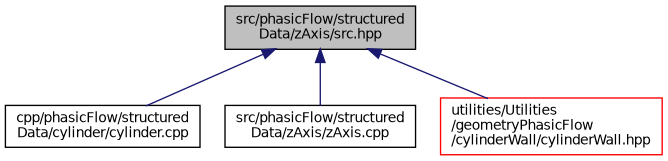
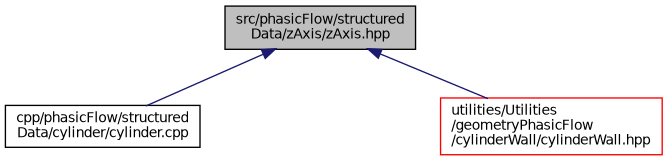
  digraph {
    node [color=black fillcolor=white fontname=Helvetica fontsize=10 shape=record style=filled]
    edge [color=midnightblue dir=back fontname=Helvetica fontsize=10 labelfontname=Helvetica labelfontsize=10 style=solid]
-   n1 [fillcolor=grey75 fontcolor=black height=0.2 label="src/phasicFlow/structured\lData/zAxis/src.hpp" width=0.4]
+   n1 [fillcolor=grey75 fontcolor=black height=0.2 label="src/phasicFlow/structured\lData/zAxis/zAxis.hpp" width=0.4]
    n2 [height=0.2 label="cpp/phasicFlow/structured\lData/cylinder/cylinder.cpp" width=0.4]
-   n3 [height=0.2 label="src/phasicFlow/structured\lData/zAxis/zAxis.cpp" width=0.4]
    n4 [color=red height=0.2 label="utilities/Utilities\l/geometryPhasicFlow\l/cylinderWall/cylinderWall.hpp" width=0.4]
    n1 -> n2
-   n1 -> n3
    n1 -> n4
  }
